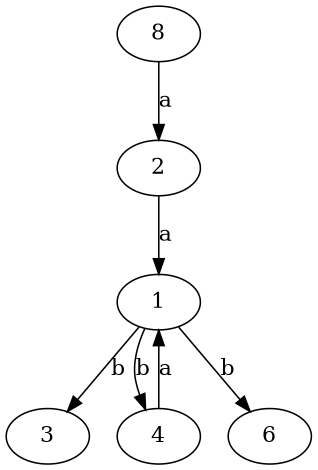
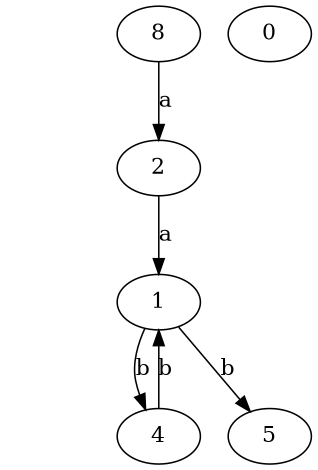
  strict digraph {
    1
-   3
    4
-   5 [label=6]
+   5
+   0
    2
    8
-   1 -> 3 [label=b]
    1 -> 4 [label=b]
    1 -> 5 [label=b]
-   4 -> 1 [label=a]
+   4 -> 1 [label=b]
    2 -> 1 [label=a]
    8 -> 2 [label=a]
  }
